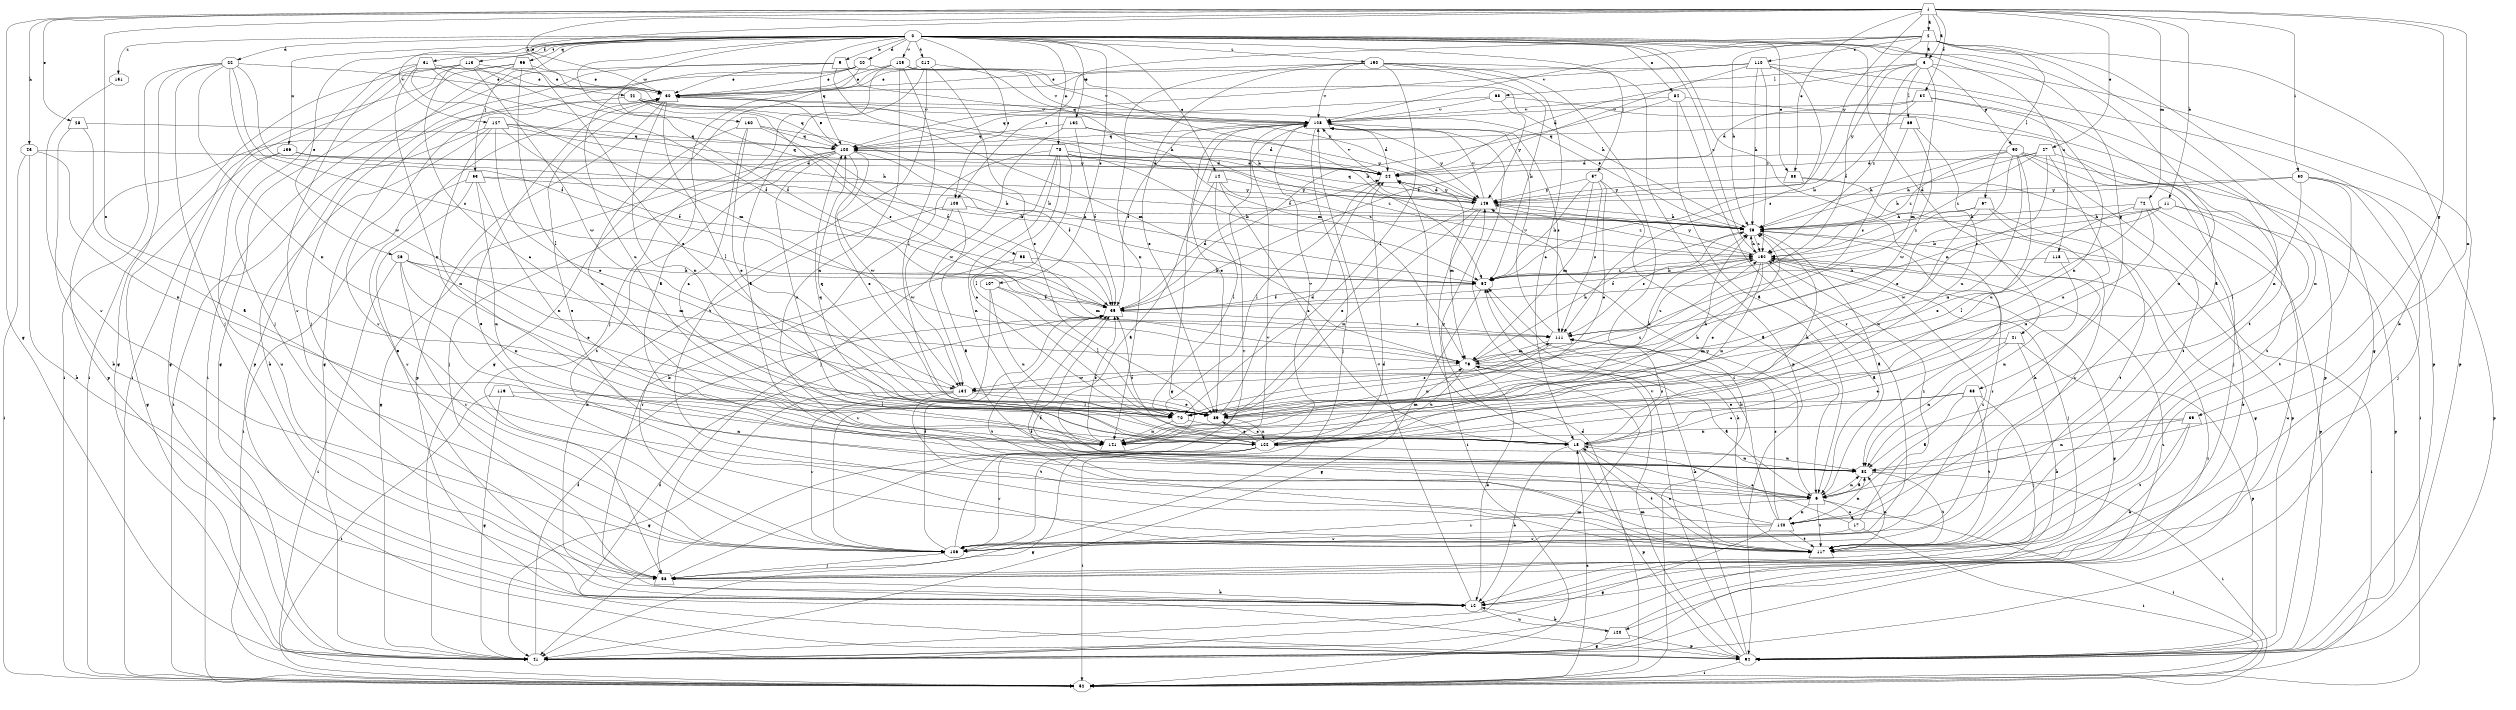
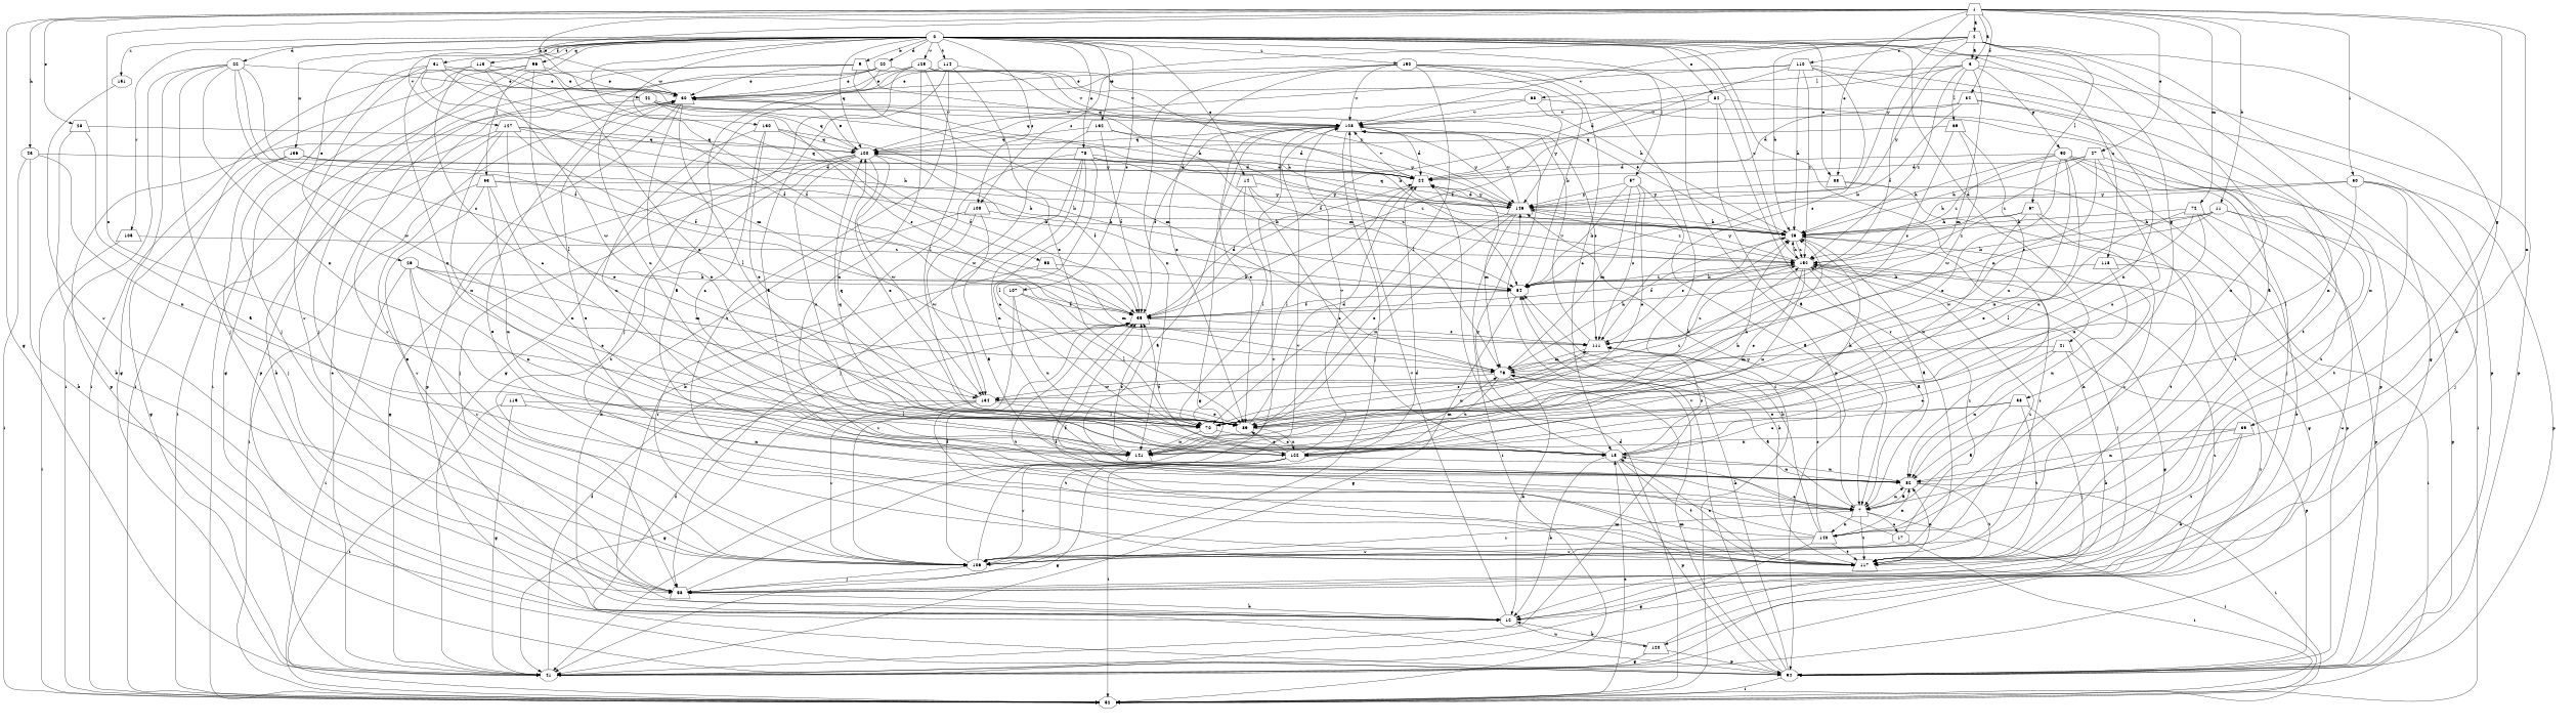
  strict digraph {
    node [shape=trapezium]
    0 [shape=octagon]
    9
    14
    20 [shape=octagon]
    21
    22 [shape=octagon]
    26 [shape=octagon]
    31
    38
    53
    57 [shape=octagon]
    78
    82 [shape=octagon]
    84 [shape=octagon]
    88
    96
    98
    100 [shape=octagon]
+   105
    107 [shape=octagon]
    108
    113 [shape=octagon]
-   114 [shape=octagon label=214]
+   114 [shape=octagon]
    118
    125 [shape=octagon]
    127
    130
    132
    136 [shape=octagon]
    140
    150 [shape=octagon]
    151 [shape=octagon]
    152 [shape=octagon]
    30
    146
    128
    76 [shape=octagon]
    52 [shape=octagon]
    58
-   6
+   6 [label=7]
    18 [shape=octagon]
    70 [shape=octagon]
    41 [shape=octagon]
    122 [shape=octagon]
    12 [shape=octagon]
    94 [shape=octagon]
    35
    134 [shape=octagon]
    111
    141
    89 [shape=octagon]
    106 [shape=octagon]
    64 [shape=octagon]
    46 [shape=octagon]
    117
    24
    119
    1
    2
    3 [shape=octagon]
    11 [shape=octagon]
    27
    28
    34
    39
    42 [shape=octagon]
    43 [shape=octagon]
    50 [shape=octagon]
    72
    67
    110
    68 [shape=octagon]
    69
    90 [shape=octagon]
    120
    17 [shape=octagon]
    0 -> 9 [label=b]
    0 -> 14 [label=c]
    0 -> 20 [label=d]
    0 -> 21 [label=d]
    0 -> 22 [label=d]
    0 -> 26 [label=e]
    0 -> 31 [label=f]
    0 -> 38 [label=g]
    0 -> 53 [label=j]
    0 -> 57 [label=j]
    0 -> 78 [label=n]
    0 -> 82 [label=n]
    0 -> 84 [label=o]
    0 -> 88 [label=o]
    0 -> 96 [label=q]
    0 -> 98 [label=q]
    0 -> 100 [label=q]
+   0 -> 105 [label=r]
    0 -> 107 [label=s]
    0 -> 108 [label=s]
    0 -> 113 [label=t]
    0 -> 114 [label=t]
    0 -> 118 [label=u]
    0 -> 125 [label=v]
    0 -> 127 [label=v]
    0 -> 130 [label=w]
    0 -> 132 [label=w]
    0 -> 136 [label=x]
    0 -> 140 [label=x]
    0 -> 150 [label=z]
    0 -> 151 [label=z]
    0 -> 152 [label=z]
    9 -> 30 [label=e]
    9 -> 146 [label=y]
    9 -> 128 [label=v]
    9 -> 76 [label=m]
    9 -> 52 [label=i]
    9 -> 58 [label=j]
    14 -> 152 [label=z]
    14 -> 146 [label=y]
    14 -> 6 [label=a]
    14 -> 18 [label=c]
    14 -> 70 [label=l]
    20 -> 30 [label=e]
    20 -> 128 [label=v]
    20 -> 6 [label=a]
-   20 -> 41 [label=g]
+   20 -> 41 [label=c]
    20 -> 122 [label=u]
    21 -> 82 [label=n]
    21 -> 76 [label=m]
    21 -> 18 [label=c]
    21 -> 12 [label=b]
    21 -> 94 [label=p]
    22 -> 30 [label=e]
    22 -> 52 [label=i]
    22 -> 58 [label=j]
    22 -> 41 [label=g]
    22 -> 35 [label=f]
    22 -> 134 [label=w]
    22 -> 111 [label=s]
    22 -> 141 [label=x]
    26 -> 76 [label=m]
    26 -> 52 [label=i]
    26 -> 141 [label=x]
    26 -> 89 [label=o]
    26 -> 106 [label=r]
    26 -> 64 [label=k]
    31 -> 30 [label=e]
    31 -> 76 [label=m]
    31 -> 58 [label=j]
    31 -> 35 [label=f]
    31 -> 141 [label=x]
    31 -> 106 [label=r]
    31 -> 46 [label=h]
    38 -> 58 [label=j]
    38 -> 6 [label=a]
    38 -> 18 [label=c]
    38 -> 89 [label=o]
    38 -> 117 [label=t]
    53 -> 82 [label=n]
    53 -> 146 [label=y]
    53 -> 52 [label=i]
    53 -> 141 [label=x]
    53 -> 106 [label=r]
    53 -> 46 [label=h]
    57 -> 146 [label=y]
    57 -> 76 [label=m]
    57 -> 6 [label=a]
    57 -> 111 [label=s]
    57 -> 89 [label=o]
    57 -> 64 [label=k]
    78 -> 82 [label=n]
    78 -> 152 [label=z]
    78 -> 58 [label=j]
    78 -> 18 [label=c]
    78 -> 70 [label=l]
    78 -> 12 [label=b]
    78 -> 64 [label=k]
    78 -> 24 [label=d]
    82 -> 52 [label=i]
    82 -> 6 [label=a]
    82 -> 117 [label=t]
    84 -> 128 [label=v]
    84 -> 6 [label=a]
    84 -> 94 [label=p]
    84 -> 35 [label=f]
    84 -> 106 [label=r]
    88 -> 146 [label=y]
    88 -> 41 [label=g]
    88 -> 94 [label=p]
    96 -> 30 [label=e]
    96 -> 52 [label=i]
    96 -> 70 [label=l]
    96 -> 41 [label=g]
    96 -> 94 [label=p]
    96 -> 89 [label=o]
    98 -> 76 [label=m]
    98 -> 106 [label=r]
    98 -> 64 [label=k]
    100 -> 30 [label=e]
    100 -> 58 [label=j]
    100 -> 41 [label=g]
    100 -> 122 [label=u]
    100 -> 35 [label=f]
    100 -> 134 [label=w]
    100 -> 89 [label=o]
    100 -> 117 [label=t]
    100 -> 24 [label=d]
+   105 -> 152 [label=z]
+   105 -> 52 [label=i]
    107 -> 70 [label=l]
    107 -> 122 [label=u]
    107 -> 35 [label=f]
    107 -> 106 [label=r]
    108 -> 6 [label=a]
    108 -> 12 [label=b]
    108 -> 134 [label=w]
    108 -> 46 [label=h]
    113 -> 30 [label=e]
    113 -> 52 [label=i]
    113 -> 18 [label=c]
-   113 -> 41 [label=g]
    113 -> 35 [label=f]
    113 -> 134 [label=w]
    114 -> 30 [label=e]
    114 -> 76 [label=m]
    114 -> 6 [label=a]
    114 -> 89 [label=o]
    114 -> 117 [label=t]
    118 -> 82 [label=n]
    118 -> 52 [label=i]
    118 -> 64 [label=k]
    125 -> 82 [label=n]
    125 -> 30 [label=e]
    125 -> 58 [label=j]
    125 -> 70 [label=l]
    125 -> 41 [label=g]
    125 -> 64 [label=k]
    125 -> 46 [label=h]
    127 -> 100 [label=q]
    127 -> 146 [label=y]
    127 -> 52 [label=i]
    127 -> 12 [label=b]
    127 -> 35 [label=f]
    127 -> 141 [label=x]
    127 -> 89 [label=o]
    127 -> 46 [label=h]
    130 -> 100 [label=q]
    130 -> 18 [label=c]
    130 -> 122 [label=u]
    130 -> 35 [label=f]
    130 -> 89 [label=o]
    130 -> 64 [label=k]
    132 -> 100 [label=q]
    132 -> 146 [label=y]
    132 -> 35 [label=f]
    132 -> 134 [label=w]
    132 -> 24 [label=d]
-   136 -> 58 [label=u]
+   136 -> 58 [label=j]
    136 -> 41 [label=g]
    136 -> 64 [label=k]
    136 -> 24 [label=d]
    140 -> 82 [label=n]
    140 -> 30 [label=e]
    140 -> 41 [label=g]
    140 -> 35 [label=f]
    140 -> 111 [label=s]
    140 -> 106 [label=r]
    140 -> 64 [label=k]
    140 -> 46 [label=h]
    140 -> 117 [label=t]
    150 -> 30 [label=e]
    150 -> 128 [label=v]
    150 -> 52 [label=i]
    150 -> 18 [label=c]
    150 -> 70 [label=l]
    150 -> 94 [label=p]
    150 -> 141 [label=x]
    150 -> 89 [label=o]
    150 -> 64 [label=k]
    151 -> 106 [label=r]
    152 -> 146 [label=y]
    152 -> 58 [label=j]
    152 -> 6 [label=a]
    152 -> 41 [label=g]
    152 -> 35 [label=f]
    152 -> 141 [label=x]
    152 -> 89 [label=o]
    152 -> 64 [label=k]
    152 -> 46 [label=h]
    30 -> 128 [label=v]
    30 -> 70 [label=l]
    30 -> 94 [label=p]
    30 -> 141 [label=x]
    30 -> 106 [label=r]
    146 -> 100 [label=q]
    146 -> 152 [label=z]
    146 -> 128 [label=v]
    146 -> 52 [label=i]
    146 -> 141 [label=x]
    146 -> 89 [label=o]
    146 -> 46 [label=h]
    146 -> 24 [label=d]
    128 -> 100 [label=q]
    128 -> 146 [label=y]
    128 -> 58 [label=j]
    128 -> 41 [label=g]
    128 -> 35 [label=f]
    128 -> 111 [label=s]
    128 -> 89 [label=o]
    128 -> 24 [label=d]
    76 -> 152 [label=z]
    76 -> 6 [label=a]
    76 -> 122 [label=u]
    76 -> 12 [label=b]
    76 -> 134 [label=w]
    76 -> 46 [label=h]
    52 -> 18 [label=c]
    52 -> 24 [label=d]
    58 -> 128 [label=v]
    58 -> 12 [label=b]
    6 -> 82 [label=n]
    6 -> 140 [label=x]
    6 -> 146 [label=y]
    6 -> 52 [label=i]
    6 -> 106 [label=r]
    6 -> 117 [label=t]
    6 -> 17 [label=c]
    18 -> 82 [label=n]
    18 -> 100 [label=q]
    18 -> 146 [label=y]
    18 -> 12 [label=b]
    18 -> 94 [label=p]
    18 -> 111 [label=s]
    18 -> 46 [label=h]
    18 -> 117 [label=t]
    70 -> 152 [label=z]
    70 -> 18 [label=c]
    70 -> 111 [label=s]
    70 -> 141 [label=x]
    70 -> 46 [label=h]
    41 -> 152 [label=z]
    41 -> 76 [label=m]
    41 -> 35 [label=f]
    122 -> 82 [label=n]
    122 -> 128 [label=v]
    122 -> 76 [label=m]
    122 -> 52 [label=i]
    122 -> 41 [label=g]
    122 -> 35 [label=f]
    122 -> 89 [label=o]
    122 -> 106 [label=r]
    12 -> 30 [label=e]
    12 -> 128 [label=v]
    12 -> 120 [label=u]
    94 -> 128 [label=v]
    94 -> 76 [label=m]
    94 -> 52 [label=i]
    94 -> 35 [label=f]
    94 -> 64 [label=k]
    35 -> 111 [label=s]
    35 -> 117 [label=t]
    35 -> 24 [label=d]
    134 -> 70 [label=l]
    134 -> 41 [label=g]
    134 -> 89 [label=o]
    134 -> 106 [label=r]
    134 -> 117 [label=t]
    111 -> 128 [label=v]
    111 -> 76 [label=m]
    111 -> 141 [label=x]
    141 -> 35 [label=f]
    141 -> 46 [label=h]
    89 -> 100 [label=q]
    89 -> 122 [label=u]
    89 -> 46 [label=h]
    89 -> 24 [label=d]
    106 -> 152 [label=z]
    106 -> 128 [label=v]
    106 -> 58 [label=j]
    106 -> 35 [label=f]
    106 -> 24 [label=d]
    64 -> 152 [label=z]
    64 -> 41 [label=g]
    64 -> 35 [label=f]
    46 -> 152 [label=z]
    46 -> 30 [label=e]
    46 -> 6 [label=a]
    46 -> 111 [label=s]
    46 -> 106 [label=r]
    117 -> 82 [label=n]
    117 -> 30 [label=e]
    117 -> 18 [label=c]
    117 -> 35 [label=f]
    117 -> 64 [label=k]
    24 -> 146 [label=y]
    24 -> 128 [label=v]
    24 -> 76 [label=m]
    24 -> 70 [label=l]
    119 -> 82 [label=n]
    119 -> 52 [label=i]
    119 -> 70 [label=l]
    119 -> 41 [label=g]
    1 -> 82 [label=n]
    1 -> 88 [label=o]
    1 -> 30 [label=e]
    1 -> 146 [label=y]
    1 -> 41 [label=g]
    1 -> 89 [label=o]
    1 -> 2 [label=a]
    1 -> 3 [label=a]
    1 -> 11 [label=b]
    1 -> 27 [label=e]
    1 -> 28 [label=e]
    1 -> 34 [label=f]
    1 -> 39 [label=g]
    1 -> 42 [label=h]
    1 -> 43 [label=h]
    1 -> 50 [label=i]
    1 -> 72 [label=m]
    2 -> 108 [label=s]
    2 -> 140 [label=x]
    2 -> 128 [label=v]
    2 -> 41 [label=g]
    2 -> 12 [label=b]
    2 -> 35 [label=f]
    2 -> 46 [label=h]
    2 -> 3 [label=a]
    2 -> 67 [label=l]
    2 -> 110 [label=s]
    3 -> 152 [label=z]
    3 -> 146 [label=y]
    3 -> 76 [label=m]
    3 -> 94 [label=p]
    3 -> 24 [label=d]
    3 -> 68 [label=l]
    3 -> 69 [label=l]
    3 -> 90 [label=p]
    11 -> 94 [label=p]
    11 -> 134 [label=w]
    11 -> 64 [label=k]
    11 -> 46 [label=h]
    11 -> 120 [label=u]
    27 -> 152 [label=z]
    27 -> 122 [label=u]
    27 -> 111 [label=s]
    27 -> 46 [label=h]
    27 -> 117 [label=t]
    27 -> 24 [label=d]
    28 -> 100 [label=q]
    28 -> 6 [label=a]
    28 -> 12 [label=b]
    34 -> 82 [label=n]
    34 -> 128 [label=v]
    34 -> 141 [label=x]
    34 -> 64 [label=k]
    34 -> 24 [label=d]
    39 -> 82 [label=n]
    39 -> 12 [label=b]
    39 -> 141 [label=x]
    39 -> 117 [label=t]
    42 -> 100 [label=q]
    42 -> 128 [label=v]
    42 -> 94 [label=p]
    42 -> 111 [label=s]
    42 -> 46 [label=h]
    43 -> 52 [label=i]
    43 -> 12 [label=b]
    43 -> 141 [label=x]
    43 -> 24 [label=d]
    50 -> 146 [label=y]
    50 -> 58 [label=j]
    50 -> 70 [label=l]
    50 -> 94 [label=p]
    50 -> 46 [label=h]
    50 -> 117 [label=t]
    72 -> 70 [label=l]
    72 -> 12 [label=b]
    72 -> 94 [label=p]
    72 -> 141 [label=x]
    72 -> 89 [label=o]
    72 -> 46 [label=h]
    67 -> 152 [label=z]
    67 -> 122 [label=u]
    67 -> 106 [label=r]
    67 -> 46 [label=h]
    67 -> 117 [label=t]
    110 -> 100 [label=q]
    110 -> 152 [label=z]
    110 -> 30 [label=e]
    110 -> 6 [label=a]
    110 -> 94 [label=p]
    110 -> 35 [label=f]
    110 -> 111 [label=s]
    110 -> 46 [label=h]
    68 -> 100 [label=q]
    68 -> 146 [label=y]
    68 -> 128 [label=v]
    68 -> 117 [label=t]
    69 -> 100 [label=q]
    69 -> 122 [label=u]
    69 -> 134 [label=w]
    69 -> 111 [label=s]
    90 -> 152 [label=z]
    90 -> 52 [label=i]
    90 -> 58 [label=j]
    90 -> 122 [label=u]
    90 -> 141 [label=x]
    90 -> 89 [label=o]
    90 -> 46 [label=h]
    90 -> 117 [label=t]
    90 -> 24 [label=d]
    120 -> 152 [label=z]
    120 -> 41 [label=g]
    120 -> 12 [label=b]
    120 -> 94 [label=p]
    17 -> 152 [label=z]
    17 -> 52 [label=i]
    17 -> 18 [label=c]
    17 -> 106 [label=r]
  }
